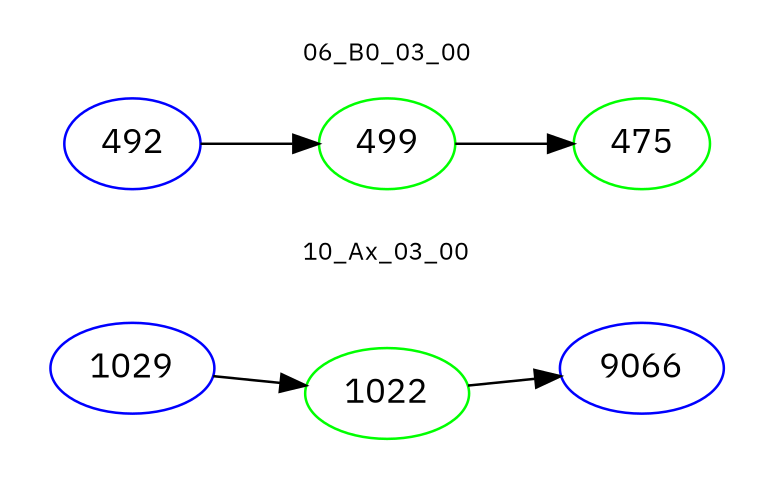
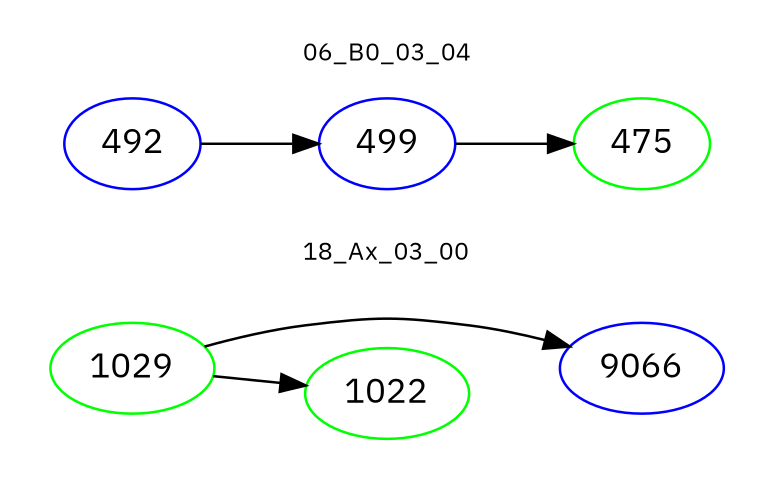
  digraph {
    fontname="IBM Plex Sans"
    rankdir=LR
    node [color=blue fontname="IBM Plex Sans"]
    edge [color=black fontname="IBM Plex Sans"]
-   n1 [label=1029]
+   n1 [color=green label=1029]
    n2 [color=green label=1022]
    n3 [label=9066]
    n4 [label=492]
    n5 [color=green label=475]
-   n6 [color=green label=499]
+   n6 [label=499]
    subgraph cluster_1 {
      color=white
      fontsize=10
-     label="10_Ax_03_00"
+     label="18_Ax_03_00"
      n1
      n2
      n3
    }
    subgraph cluster_2 {
      color=white
      fontsize=10
-     label="06_B0_03_00"
+     label="06_B0_03_04"
      n4
      n5
      n6
    }
    n1 -> n2
-   n2 -> n3
+   n1 -> n3
    n4 -> n6
    n6 -> n5
  }
